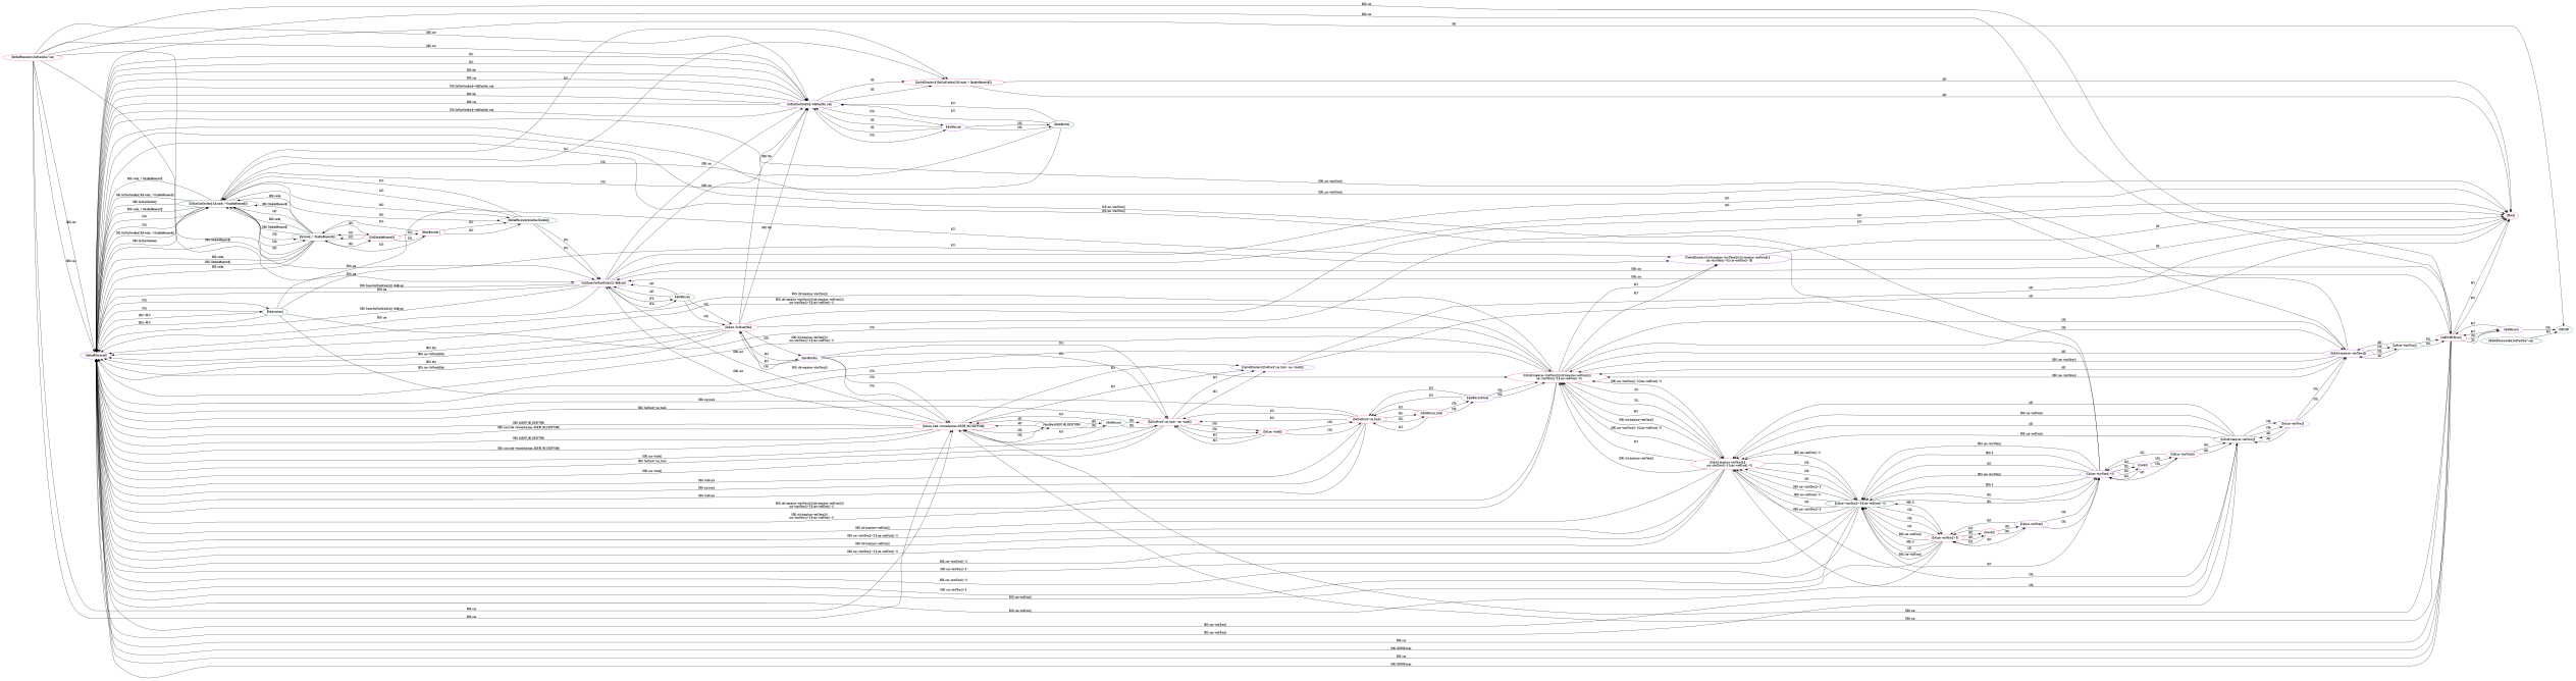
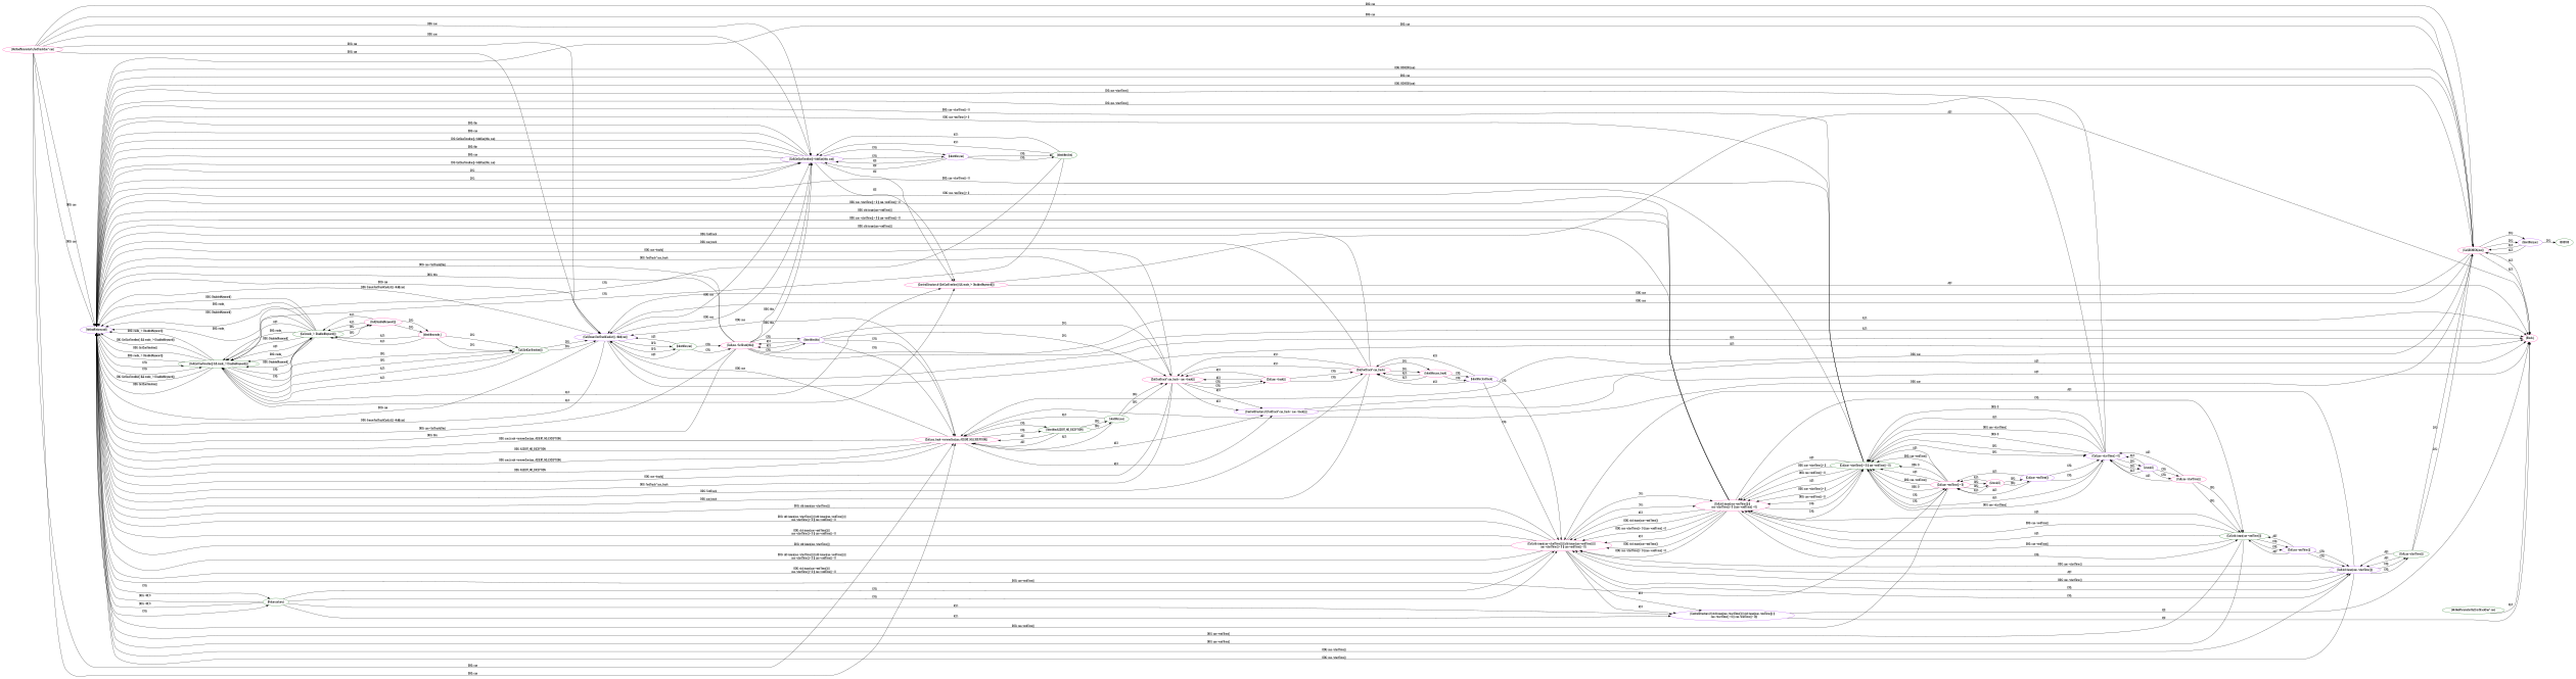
  digraph {
    fontname=Oswald
    rankdir=LR
    node [color=deeppink fontname=Oswald]
    edge [fontname=Oswald]
    n1 [color=purple label="(MethodReturn,void)"]
    n2 [color=darkgreen label="(Call,GetCueTimeline() && mode_ != DisabledKeyword())"]
    n3 [color=purple label="(Call,GetCueTimeline()->AddCue(this, cue))"]
    n4 [color=darkgreen label="(Return,return;)"]
    1000100 [color=darkgreen]
    n6 [label="(ControlStructure,if (GetCueTimeline() && mode_ != DisabledKeyword()))"]
    n7 [color=darkgreen label="(Call,mode_ != DisabledKeyword())"]
-   n8 [color=darkgreen label="(MethodParameterIn,GetCueTimeline())"]
+   n8 [color=darkgreen label="(Call,GetCueTimeline())"]
    n9 [color=purple label="(Identifier,cue)"]
    n10 [label="(Call,std::isnan(cue->startTime()) || std::isnan(cue->endTime()) ||\n      cue->startTime() < 0 || cue->endTime() < 0)"]
    n11 [color=purple label="(ControlStructure,if (std::isnan(cue->startTime()) || std::isnan(cue->endTime()) ||\n      cue->startTime() < 0 || cue->endTime() < 0))"]
    n12 [label="(MethodParameterIn,TextTrackCue* cue)"]
    n13 [label="(Call,cue_track->removeCue(cue, ASSERT_NO_EXCEPTION))"]
    n14 [color=purple label="(Call,EnsureTextTrackCueList()->Add(cue))"]
    n15 [label="(Call,DCHECK(cue))"]
    n16 [color=purple label="(ControlStructure,if (TextTrack* cue_track = cue->track()))"]
    n17 [color=darkgreen label="(Identifier,ASSERT_NO_EXCEPTION)"]
    n18 [label="(Block,)"]
    n19 [color=darkgreen label="(Identifier,cue)"]
    n20 [color=purple label="(Identifier,cue)"]
    n21 [color=darkgreen label="(MethodParameterOut,TextTrackCue* cue)"]
    n22 [label="(Identifier,cue_track)"]
    n23 [label="(Call,TextTrack* cue_track)"]
    n24 [color=purple label="(Identifier,TextTrack)"]
    n25 [label="(Call,TextTrack* cue_track = cue->track())"]
    n26 [label="(Call,cue->track())"]
    n27 [color=purple label="(Call,std::isnan(cue->startTime()))"]
    n28 [label="(Call,std::isnan(cue->endTime()) ||\n      cue->startTime() < 0 || cue->endTime() < 0)"]
    n29 [color=darkgreen label="(Identifier,cue)"]
    n30 [color=purple label="(Identifier,this)"]
    n31 [label="(Call,cue->SetTrack(this))"]
    n32 [label="(Call,DisabledKeyword())"]
    n33 [label="(Identifier,mode_)"]
    n34 [color=darkgreen label="(Identifier,this)"]
    n35 [color=darkgreen label="(Call,cue->startTime())"]
    n36 [color=darkgreen label="(Call,std::isnan(cue->endTime()))"]
    n37 [color=darkgreen label="(Call,cue->startTime() < 0 || cue->endTime() < 0)"]
    n38 [color=purple label="(Call,cue->endTime())"]
    n39 [color=purple label="(Call,cue->startTime() < 0)"]
    n40 [label="(Call,cue->endTime() < 0)"]
    n41 [color=purple label="(Literal,0)"]
    n42 [label="(Call,cue->startTime())"]
    n43 [label="(Literal,0)"]
    n44 [color=purple label="(Call,cue->endTime())"]
    n1 -> n2 [label="CFG: "]
    n1 -> n2 [label="CFG: "]
    n1 -> n3 [label="CFG: "]
    n1 -> n3 [label="CFG: "]
    n1 -> n4 [label="CFG: "]
    n1 -> n4 [label="CFG: "]
-   n1 -> 1000100 [label="AST: "]
    n2 -> n1 [label="DDG: GetCueTimeline() && mode_ != DisabledKeyword()"]
    n2 -> n1 [label="DDG: GetCueTimeline()"]
    n2 -> n1 [label="DDG: mode_ != DisabledKeyword()"]
    n2 -> n1 [label="DDG: GetCueTimeline() && mode_ != DisabledKeyword()"]
    n2 -> n1 [label="DDG: GetCueTimeline()"]
    n2 -> n1 [label="DDG: mode_ != DisabledKeyword()"]
    n2 -> n6 [label="AST: "]
    n2 -> n6 [label="AST: "]
    n2 -> n7 [label="CFG: "]
    n2 -> n7 [label="CFG: "]
    n2 -> n8 [label="CFG: "]
    n2 -> n8 [label="CFG: "]
    n3 -> n1 [label="DDG: this"]
    n3 -> n1 [label="DDG: cue"]
    n3 -> n1 [label="DDG: GetCueTimeline()->AddCue(this, cue)"]
    n3 -> n1 [label="DDG: this"]
    n3 -> n1 [label="DDG: cue"]
    n3 -> n1 [label="DDG: GetCueTimeline()->AddCue(this, cue)"]
    n3 -> n6 [label="AST: "]
    n3 -> n6 [label="AST: "]
    n3 -> n9 [label="CFG: "]
    n3 -> n9 [label="CFG: "]
    n4 -> n1 [label="DDG: <RET>"]
    n4 -> n1 [label="DDG: <RET>"]
    n4 -> n10 [label="CFG: "]
    n4 -> n10 [label="CFG: "]
    n4 -> n11 [label="AST: "]
    n4 -> n11 [label="AST: "]
    n6 -> n18 [label="AST: "]
    n6 -> n18 [label="AST: "]
    n7 -> n1 [label="DDG: DisabledKeyword()"]
    n7 -> n1 [label="DDG: mode_"]
    n7 -> n1 [label="DDG: DisabledKeyword()"]
    n7 -> n1 [label="DDG: mode_"]
    n7 -> n2 [label="AST: "]
    n7 -> n2 [label="DDG: mode_"]
    n7 -> n2 [label="DDG: DisabledKeyword()"]
    n7 -> n2 [label="AST: "]
    n7 -> n2 [label="DDG: mode_"]
    n7 -> n2 [label="DDG: DisabledKeyword()"]
    n7 -> n32 [label="CFG: "]
    n7 -> n32 [label="CFG: "]
    n8 -> n2 [label="AST: "]
    n8 -> n2 [label="AST: "]
    n8 -> n14 [label="CFG: "]
    n8 -> n14 [label="CFG: "]
    n9 -> n3 [label="AST: "]
    n9 -> n3 [label="AST: "]
    n9 -> n34 [label="CFG: "]
    n9 -> n34 [label="CFG: "]
    n10 -> n1 [label="DDG: std::isnan(cue->startTime())"]
    n10 -> n1 [label="DDG: std::isnan(cue->startTime()) || std::isnan(cue->endTime()) ||\n      cue->startTime() < 0 || cue->endTime() < 0"]
    n10 -> n1 [label="DDG: std::isnan(cue->endTime()) ||\n      cue->startTime() < 0 || cue->endTime() < 0"]
    n10 -> n1 [label="DDG: std::isnan(cue->startTime())"]
    n10 -> n1 [label="DDG: std::isnan(cue->startTime()) || std::isnan(cue->endTime()) ||\n      cue->startTime() < 0 || cue->endTime() < 0"]
    n10 -> n1 [label="DDG: std::isnan(cue->endTime()) ||\n      cue->startTime() < 0 || cue->endTime() < 0"]
    n10 -> n11 [label="AST: "]
    n10 -> n11 [label="AST: "]
    n10 -> n27 [label="CFG: "]
    n10 -> n27 [label="CFG: "]
    n10 -> n28 [label="CFG: "]
    n10 -> n28 [label="CFG: "]
    n11 -> n18 [label="AST: "]
    n11 -> n18 [label="AST: "]
    n12 -> n1 [label="DDG: cue"]
    n12 -> n1 [label="DDG: cue"]
    n12 -> n3 [label="DDG: cue"]
    n12 -> n3 [label="DDG: cue"]
    n12 -> n13 [label="DDG: cue"]
    n12 -> n13 [label="DDG: cue"]
    n12 -> n14 [label="DDG: cue"]
    n12 -> n14 [label="DDG: cue"]
    n12 -> n15 [label="DDG: cue"]
    n12 -> n15 [label="DDG: cue"]
    n13 -> n1 [label="DDG: cue_track->removeCue(cue, ASSERT_NO_EXCEPTION)"]
    n13 -> n1 [label="DDG: ASSERT_NO_EXCEPTION"]
    n13 -> n1 [label="DDG: cue_track->removeCue(cue, ASSERT_NO_EXCEPTION)"]
    n13 -> n1 [label="DDG: ASSERT_NO_EXCEPTION"]
    n13 -> n14 [label="DDG: cue"]
    n13 -> n14 [label="DDG: cue"]
    n13 -> n16 [label="AST: "]
    n13 -> n16 [label="AST: "]
    n13 -> n17 [label="CFG: "]
    n13 -> n17 [label="CFG: "]
    n14 -> n1 [label="DDG: cue"]
    n14 -> n1 [label="DDG: EnsureTextTrackCueList()->Add(cue)"]
    n14 -> n1 [label="DDG: cue"]
    n14 -> n1 [label="DDG: EnsureTextTrackCueList()->Add(cue)"]
    n14 -> n3 [label="DDG: cue"]
    n14 -> n3 [label="DDG: cue"]
    n14 -> n18 [label="AST: "]
    n14 -> n18 [label="AST: "]
    n14 -> n19 [label="CFG: "]
    n14 -> n19 [label="CFG: "]
    n15 -> n1 [label="DDG: cue"]
    n15 -> n1 [label="DDG: DCHECK(cue)"]
    n15 -> n1 [label="DDG: cue"]
    n15 -> n1 [label="DDG: DCHECK(cue)"]
    n15 -> n13 [label="DDG: cue"]
    n15 -> n13 [label="DDG: cue"]
    n15 -> n14 [label="DDG: cue"]
    n15 -> n14 [label="DDG: cue"]
    n15 -> n18 [label="AST: "]
    n15 -> n18 [label="AST: "]
    n15 -> n20 [label="CFG: "]
    n15 -> n20 [label="CFG: "]
    n16 -> n18 [label="AST: "]
    n16 -> n18 [label="AST: "]
    n17 -> n13 [label="AST: "]
    n17 -> n13 [label="AST: "]
    n17 -> n29 [label="CFG: "]
    n17 -> n29 [label="CFG: "]
    n19 -> n14 [label="AST: "]
    n19 -> n14 [label="AST: "]
    n19 -> n31 [label="CFG: "]
    n19 -> n31 [label="CFG: "]
    n20 -> 1000100 [label="CFG: "]
    n20 -> n15 [label="AST: "]
    n20 -> n15 [label="AST: "]
-   n21 -> 1000100 [label="AST: "]
+   n21 -> n18 [label="AST: "]
    n22 -> n23 [label="AST: "]
    n22 -> n23 [label="AST: "]
    n22 -> n24 [label="CFG: "]
    n22 -> n24 [label="CFG: "]
    n23 -> n1 [label="DDG: TextTrack"]
    n23 -> n1 [label="DDG: cue_track"]
    n23 -> n1 [label="DDG: TextTrack"]
    n23 -> n1 [label="DDG: cue_track"]
    n23 -> n22 [label="CFG: "]
    n23 -> n22 [label="CFG: "]
    n23 -> n25 [label="AST: "]
    n23 -> n25 [label="AST: "]
    n24 -> n10 [label="CFG: "]
    n24 -> n10 [label="CFG: "]
    n24 -> n23 [label="AST: "]
    n24 -> n23 [label="AST: "]
    n25 -> n1 [label="DDG: cue->track()"]
    n25 -> n1 [label="DDG: TextTrack* cue_track"]
    n25 -> n1 [label="DDG: cue->track()"]
    n25 -> n1 [label="DDG: TextTrack* cue_track"]
    n25 -> n16 [label="AST: "]
    n25 -> n16 [label="AST: "]
    n25 -> n26 [label="CFG: "]
    n25 -> n26 [label="CFG: "]
    n26 -> n23 [label="CFG: "]
    n26 -> n23 [label="CFG: "]
    n26 -> n25 [label="AST: "]
    n26 -> n25 [label="AST: "]
    n27 -> n1 [label="DDG: cue->startTime()"]
    n27 -> n1 [label="DDG: cue->startTime()"]
    n27 -> n10 [label="AST: "]
    n27 -> n10 [label="DDG: cue->startTime()"]
    n27 -> n10 [label="AST: "]
    n27 -> n10 [label="DDG: cue->startTime()"]
    n27 -> n35 [label="CFG: "]
    n27 -> n35 [label="CFG: "]
    n28 -> n1 [label="DDG: cue->startTime() < 0 || cue->endTime() < 0"]
    n28 -> n1 [label="DDG: std::isnan(cue->endTime())"]
    n28 -> n1 [label="DDG: cue->startTime() < 0 || cue->endTime() < 0"]
    n28 -> n1 [label="DDG: std::isnan(cue->endTime())"]
    n28 -> n10 [label="AST: "]
    n28 -> n10 [label="DDG: std::isnan(cue->endTime())"]
    n28 -> n10 [label="DDG: cue->startTime() < 0 || cue->endTime() < 0"]
    n28 -> n10 [label="AST: "]
    n28 -> n10 [label="DDG: std::isnan(cue->endTime())"]
    n28 -> n10 [label="DDG: cue->startTime() < 0 || cue->endTime() < 0"]
    n28 -> n36 [label="CFG: "]
    n28 -> n36 [label="CFG: "]
    n28 -> n37 [label="CFG: "]
    n28 -> n37 [label="CFG: "]
    n29 -> n13 [label="AST: "]
    n29 -> n13 [label="AST: "]
    n29 -> n25 [label="CFG: "]
    n29 -> n25 [label="CFG: "]
    n30 -> n13 [label="CFG: "]
    n30 -> n13 [label="CFG: "]
    n30 -> n25 [label="CFG: "]
    n30 -> n25 [label="CFG: "]
    n30 -> n31 [label="AST: "]
    n30 -> n31 [label="AST: "]
    n31 -> n1 [label="DDG: this"]
    n31 -> n1 [label="DDG: cue->SetTrack(this)"]
    n31 -> n1 [label="DDG: this"]
    n31 -> n1 [label="DDG: cue->SetTrack(this)"]
    n31 -> n3 [label="DDG: this"]
    n31 -> n3 [label="DDG: this"]
    n31 -> n18 [label="AST: "]
    n31 -> n18 [label="AST: "]
    n31 -> n30 [label="CFG: "]
    n31 -> n30 [label="CFG: "]
    n32 -> n7 [label="AST: "]
    n32 -> n7 [label="AST: "]
    n32 -> n33 [label="CFG: "]
    n32 -> n33 [label="CFG: "]
    n33 -> n7 [label="AST: "]
    n33 -> n7 [label="AST: "]
    n33 -> n8 [label="CFG: "]
    n33 -> n8 [label="CFG: "]
    n34 -> n2 [label="CFG: "]
    n34 -> n2 [label="CFG: "]
    n34 -> n3 [label="AST: "]
    n34 -> n3 [label="AST: "]
    n35 -> n15 [label="CFG: "]
    n35 -> n15 [label="CFG: "]
    n35 -> n27 [label="AST: "]
    n35 -> n27 [label="AST: "]
    n36 -> n1 [label="DDG: cue->endTime()"]
    n36 -> n1 [label="DDG: cue->endTime()"]
    n36 -> n28 [label="AST: "]
    n36 -> n28 [label="DDG: cue->endTime()"]
    n36 -> n28 [label="AST: "]
    n36 -> n28 [label="DDG: cue->endTime()"]
    n36 -> n38 [label="CFG: "]
    n36 -> n38 [label="CFG: "]
    n37 -> n1 [label="DDG: cue->startTime() < 0"]
    n37 -> n1 [label="DDG: cue->endTime() < 0"]
    n37 -> n1 [label="DDG: cue->startTime() < 0"]
    n37 -> n1 [label="DDG: cue->endTime() < 0"]
    n37 -> n28 [label="AST: "]
    n37 -> n28 [label="DDG: cue->startTime() < 0"]
    n37 -> n28 [label="DDG: cue->endTime() < 0"]
    n37 -> n28 [label="AST: "]
    n37 -> n28 [label="DDG: cue->startTime() < 0"]
    n37 -> n28 [label="DDG: cue->endTime() < 0"]
    n37 -> n39 [label="CFG: "]
    n37 -> n39 [label="CFG: "]
    n37 -> n40 [label="CFG: "]
    n37 -> n40 [label="CFG: "]
    n38 -> n27 [label="CFG: "]
    n38 -> n27 [label="CFG: "]
    n38 -> n36 [label="AST: "]
    n38 -> n36 [label="AST: "]
    n39 -> n1 [label="DDG: cue->startTime()"]
    n39 -> n1 [label="DDG: cue->startTime()"]
    n39 -> n37 [label="AST: "]
    n39 -> n37 [label="DDG: cue->startTime()"]
    n39 -> n37 [label="DDG: 0"]
    n39 -> n37 [label="AST: "]
    n39 -> n37 [label="DDG: cue->startTime()"]
    n39 -> n37 [label="DDG: 0"]
    n39 -> n41 [label="CFG: "]
    n39 -> n41 [label="CFG: "]
    n40 -> n1 [label="DDG: cue->endTime()"]
    n40 -> n1 [label="DDG: cue->endTime()"]
    n40 -> n37 [label="AST: "]
    n40 -> n37 [label="DDG: cue->endTime()"]
    n40 -> n37 [label="DDG: 0"]
    n40 -> n37 [label="AST: "]
    n40 -> n37 [label="DDG: cue->endTime()"]
    n40 -> n37 [label="DDG: 0"]
    n40 -> n43 [label="CFG: "]
    n40 -> n43 [label="CFG: "]
    n41 -> n39 [label="AST: "]
    n41 -> n39 [label="AST: "]
    n41 -> n42 [label="CFG: "]
    n41 -> n42 [label="CFG: "]
    n42 -> n36 [label="CFG: "]
    n42 -> n36 [label="CFG: "]
    n42 -> n39 [label="AST: "]
    n42 -> n39 [label="AST: "]
    n43 -> n40 [label="AST: "]
    n43 -> n40 [label="AST: "]
    n43 -> n44 [label="CFG: "]
    n43 -> n44 [label="CFG: "]
    n44 -> n39 [label="CFG: "]
    n44 -> n39 [label="CFG: "]
    n44 -> n40 [label="AST: "]
    n44 -> n40 [label="AST: "]
  }
